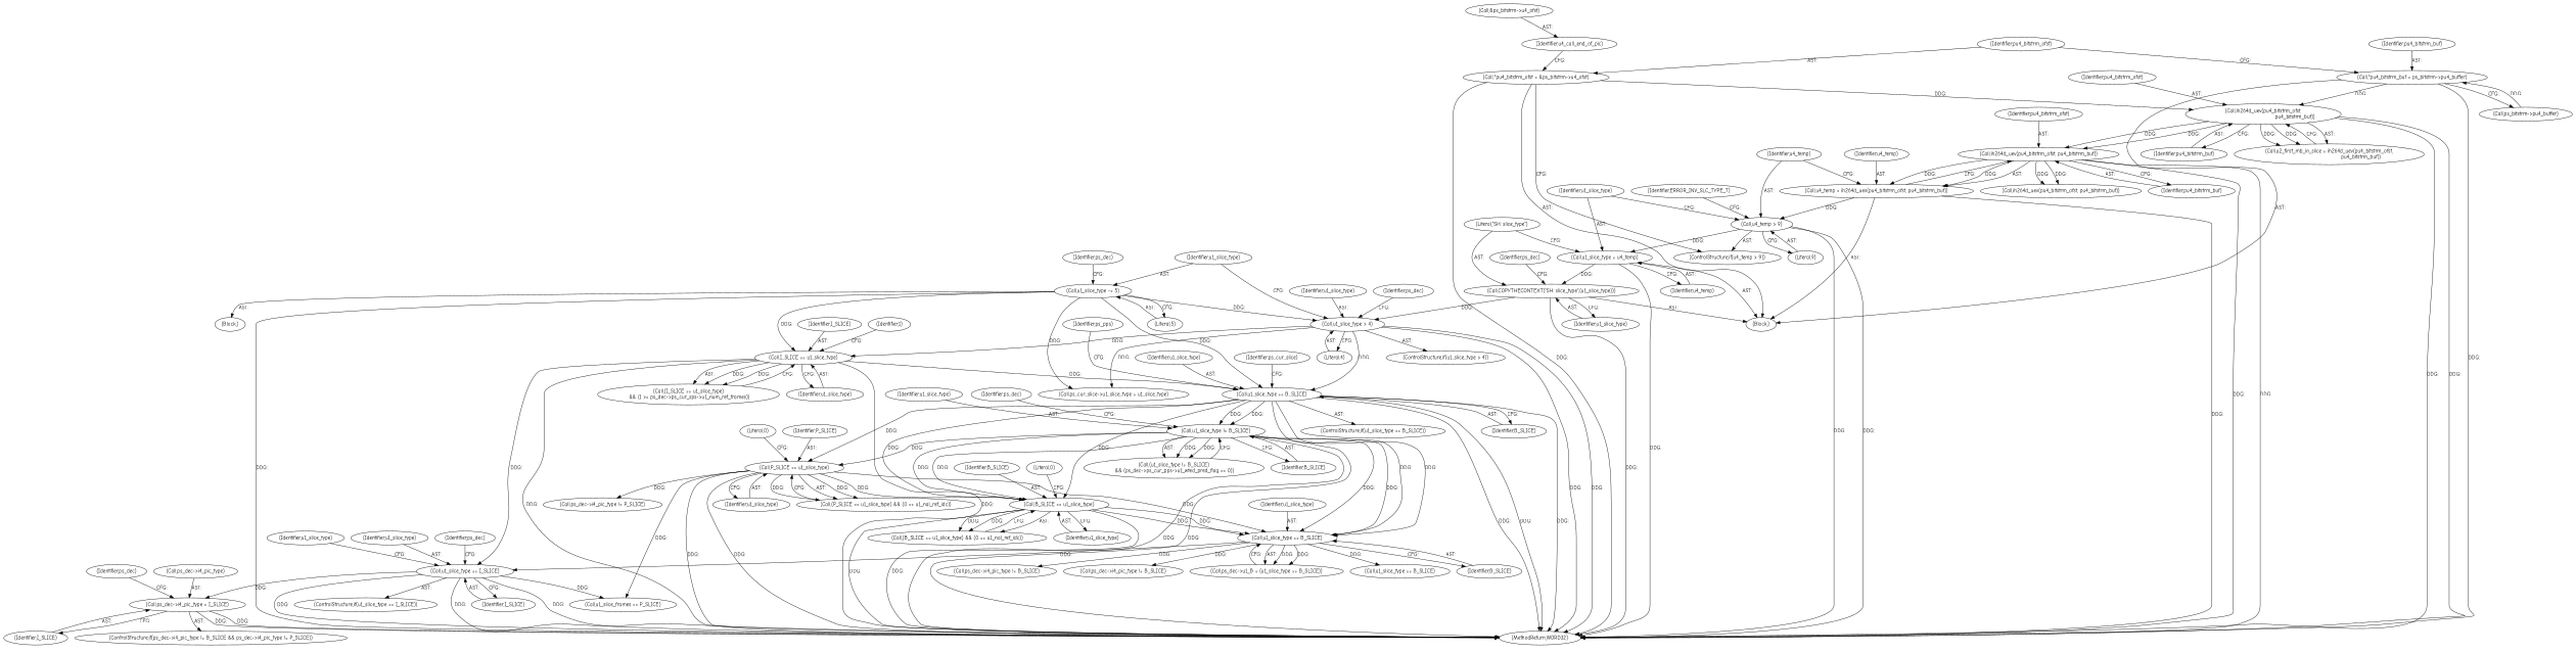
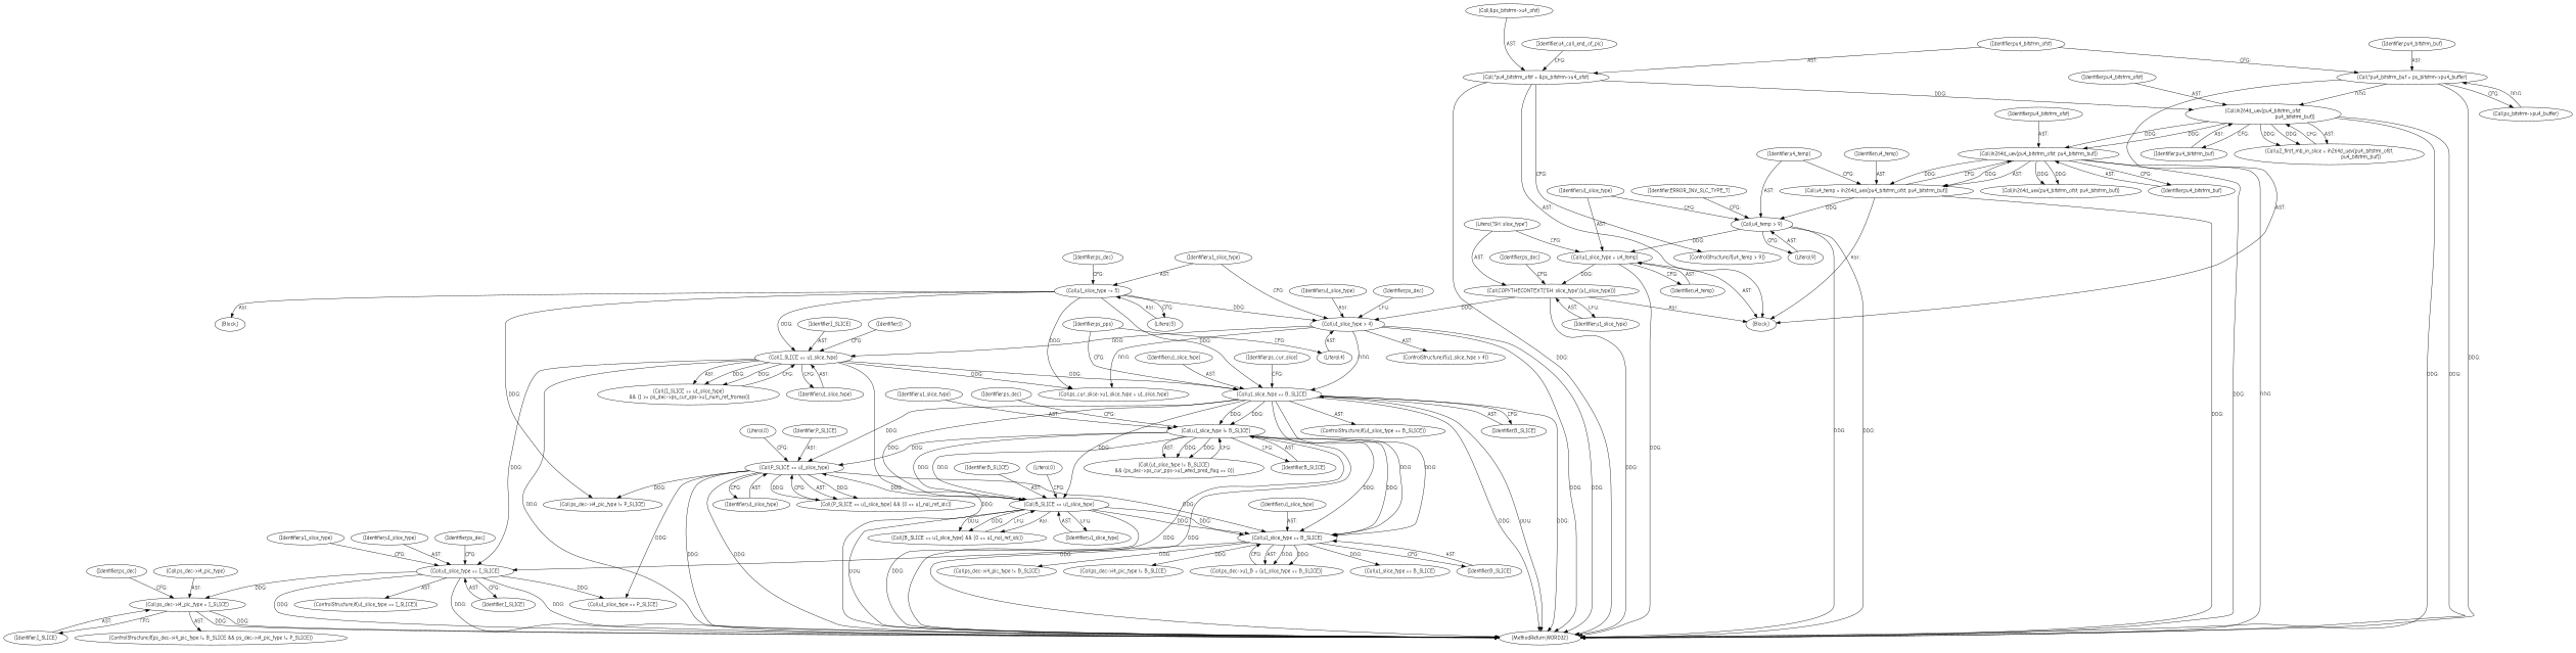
  digraph {
    fontname="Comic Neue"
    node [fontname="Comic Neue"]
    edge [fontname="Comic Neue"]
    n1 [label="(Call,ps_dec->i4_pic_type = I_SLICE)"]
    n2 [label="(MethodReturn,WORD32)"]
    n3 [label="(Identifier,I_SLICE)"]
    n4 [label="(ControlStructure,if(ps_dec->i4_pic_type != B_SLICE && ps_dec->i4_pic_type != P_SLICE))"]
    n5 [label="(Call,u1_slice_type == I_SLICE)"]
-   n6 [label="(Call,u1_slice_frames == P_SLICE)"]
+   n6 [label="(Call,u1_slice_type == P_SLICE)"]
    n7 [label="(ControlStructure,if(u1_slice_type == I_SLICE))"]
    n8 [label="(Identifier,I_SLICE)"]
    n9 [label="(Call,u1_slice_type == B_SLICE)"]
    n10 [label="(Call,ps_dec->i4_pic_type != B_SLICE)"]
    n11 [label="(Call,ps_dec->i4_pic_type != B_SLICE)"]
    n12 [label="(Call,u1_slice_type == B_SLICE)"]
    n13 [label="(Identifier,B_SLICE)"]
    n14 [label="(Call,ps_dec->u1_B = (u1_slice_type == B_SLICE))"]
    n15 [label="(Call,u1_slice_type != B_SLICE)"]
    n16 [label="(Call,P_SLICE == u1_slice_type)"]
    n17 [label="(Call,B_SLICE == u1_slice_type)"]
    n18 [label="(Call,(u1_slice_type != B_SLICE)\n && (ps_dec->ps_cur_pps->u1_wted_pred_flag == 0))"]
    n19 [label="(Identifier,B_SLICE)"]
    n20 [label="(Call,ps_dec->i4_pic_type != P_SLICE)"]
    n21 [label="(Call,(P_SLICE == u1_slice_type) && (0 == u1_nal_ref_idc))"]
    n22 [label="(Identifier,u1_slice_type)"]
    n23 [label="(Identifier,u1_slice_type)"]
    n24 [label="(Call,(B_SLICE == u1_slice_type) && (0 == u1_nal_ref_idc))"]
    n25 [label="(Call,u1_slice_type == B_SLICE)"]
    n26 [label="(ControlStructure,if(u1_slice_type == B_SLICE))"]
    n27 [label="(Identifier,B_SLICE)"]
    n28 [label="(Call,I_SLICE == u1_slice_type)"]
    n29 [label="(Call,(I_SLICE == u1_slice_type)\n && (1 >= ps_dec->ps_cur_sps->u1_num_ref_frames))"]
    n30 [label="(Identifier,u1_slice_type)"]
    n31 [label="(Call,ps_cur_slice->u1_slice_type = u1_slice_type)"]
    n32 [label="(Call,u1_slice_type > 4)"]
    n33 [label="(ControlStructure,if(u1_slice_type > 4))"]
    n34 [label="(Literal,4)"]
    n35 [label="(Call,u1_slice_type -= 5)"]
    n36 [label="(Literal,5)"]
    n37 [label="(Block,)"]
    n38 [label="(Call,COPYTHECONTEXT(\"SH: slice_type\",(u1_slice_type)))"]
    n39 [label="(Block,)"]
    n40 [label="(Identifier,u1_slice_type)"]
    n41 [label="(Call,u1_slice_type = u4_temp)"]
    n42 [label="(Identifier,u4_temp)"]
    n43 [label="(Call,u4_temp > 9)"]
    n44 [label="(ControlStructure,if(u4_temp > 9))"]
    n45 [label="(Literal,9)"]
    n46 [label="(Call,u4_temp = ih264d_uev(pu4_bitstrm_ofst, pu4_bitstrm_buf))"]
    n47 [label="(Call,ih264d_uev(pu4_bitstrm_ofst, pu4_bitstrm_buf))"]
    n48 [label="(Call,ih264d_uev(pu4_bitstrm_ofst, pu4_bitstrm_buf))"]
    n49 [label="(Identifier,pu4_bitstrm_buf)"]
    n50 [label="(Call,ih264d_uev(pu4_bitstrm_ofst,\n                                     pu4_bitstrm_buf))"]
    n51 [label="(Call,u2_first_mb_in_slice = ih264d_uev(pu4_bitstrm_ofst,\n                                     pu4_bitstrm_buf))"]
    n52 [label="(Identifier,pu4_bitstrm_buf)"]
    n53 [label="(Call,*pu4_bitstrm_ofst = &ps_bitstrm->u4_ofst)"]
    n54 [label="(Call,&ps_bitstrm->u4_ofst)"]
    n55 [label="(Call,*pu4_bitstrm_buf = ps_bitstrm->pu4_buffer)"]
    n56 [label="(Call,ps_bitstrm->pu4_buffer)"]
    n57 [label="(Identifier,u1_slice_type)"]
    n58 [label="(Identifier,pu4_bitstrm_ofst)"]
    n59 [label="(Identifier,pu4_bitstrm_ofst)"]
    n60 [label="(Identifier,u1_slice_type)"]
    n61 [label="(Identifier,ps_dec)"]
    n62 [label="(Call,ps_dec->i4_pic_type)"]
    n63 [label="(Identifier,u1_slice_type)"]
    n64 [label="(Identifier,ps_pps)"]
    n65 [label="(Identifier,1)"]
    n66 [label="(Identifier,P_SLICE)"]
    n67 [label="(Identifier,u1_slice_type)"]
    n68 [label="(Identifier,u4_temp)"]
    n69 [label="(Identifier,ps_dec)"]
    n70 [label="(Identifier,u1_slice_type)"]
    n71 [label="(Identifier,u1_slice_type)"]
    n72 [label="(Identifier,u1_slice_type)"]
    n73 [label="(Identifier,ps_dec)"]
    n74 [label="(Literal,0)"]
    n75 [label="(Identifier,ps_cur_slice)"]
    n76 [label="(Literal,0)"]
    n77 [label="(Literal,\"SH: slice_type\")"]
    n78 [label="(Identifier,I_SLICE)"]
    n79 [label="(Identifier,ERROR_INV_SLC_TYPE_T)"]
    n80 [label="(Identifier,u1_slice_type)"]
    n81 [label="(Identifier,ps_dec)"]
    n82 [label="(Identifier,ps_dec)"]
    n83 [label="(Identifier,u4_call_end_of_pic)"]
    n84 [label="(Identifier,pu4_bitstrm_buf)"]
    n85 [label="(Identifier,pu4_bitstrm_ofst)"]
    n86 [label="(Identifier,ps_dec)"]
    n87 [label="(Identifier,u4_temp)"]
    n88 [label="(Identifier,B_SLICE)"]
    n1 -> n2 [label="DDG: "]
    n1 -> n2 [label="DDG: "]
    n1 -> n3 [label="CFG: "]
    n1 -> n4 [label="AST: "]
    n3 -> n1 [label="AST: "]
    n5 -> n1 [label="DDG: "]
    n5 -> n2 [label="DDG: "]
    n5 -> n2 [label="DDG: "]
    n5 -> n2 [label="DDG: "]
    n5 -> n6 [label="DDG: "]
    n5 -> n7 [label="AST: "]
    n5 -> n8 [label="CFG: "]
    n8 -> n5 [label="AST: "]
    n9 -> n5 [label="DDG: "]
    n9 -> n10 [label="DDG: "]
    n9 -> n11 [label="DDG: "]
    n9 -> n12 [label="DDG: "]
    n9 -> n13 [label="CFG: "]
    n9 -> n14 [label="AST: "]
    n9 -> n14 [label="DDG: "]
    n9 -> n14 [label="DDG: "]
    n13 -> n9 [label="AST: "]
    n14 -> n9 [label="CFG: "]
    n15 -> n2 [label="DDG: "]
    n15 -> n2 [label="DDG: "]
    n15 -> n9 [label="DDG: "]
    n15 -> n9 [label="DDG: "]
    n15 -> n16 [label="DDG: "]
    n15 -> n17 [label="DDG: "]
    n15 -> n17 [label="DDG: "]
    n15 -> n18 [label="AST: "]
    n15 -> n18 [label="DDG: "]
    n15 -> n18 [label="DDG: "]
    n15 -> n19 [label="CFG: "]
    n16 -> n2 [label="DDG: "]
    n16 -> n2 [label="DDG: "]
    n16 -> n6 [label="DDG: "]
    n16 -> n9 [label="DDG: "]
    n16 -> n20 [label="DDG: "]
    n16 -> n21 [label="AST: "]
    n16 -> n21 [label="DDG: "]
    n16 -> n21 [label="DDG: "]
    n16 -> n22 [label="CFG: "]
    n17 -> n2 [label="DDG: "]
    n17 -> n2 [label="DDG: "]
    n17 -> n9 [label="DDG: "]
    n17 -> n9 [label="DDG: "]
-   n16 -> n17 [label="DDG: "]
+   n17 -> n16 [label="DDG: "]
    n17 -> n23 [label="CFG: "]
    n17 -> n24 [label="AST: "]
    n17 -> n24 [label="DDG: "]
    n17 -> n24 [label="DDG: "]
    n18 -> n15 [label="CFG: "]
    n19 -> n15 [label="AST: "]
    n21 -> n16 [label="CFG: "]
    n22 -> n16 [label="AST: "]
    n23 -> n17 [label="AST: "]
    n24 -> n17 [label="CFG: "]
    n25 -> n2 [label="DDG: "]
    n25 -> n2 [label="DDG: "]
    n25 -> n2 [label="DDG: "]
    n25 -> n9 [label="DDG: "]
    n25 -> n9 [label="DDG: "]
    n25 -> n15 [label="DDG: "]
    n25 -> n15 [label="DDG: "]
    n25 -> n16 [label="DDG: "]
    n25 -> n17 [label="DDG: "]
    n25 -> n17 [label="DDG: "]
    n25 -> n26 [label="AST: "]
    n25 -> n27 [label="CFG: "]
    n27 -> n25 [label="AST: "]
    n28 -> n2 [label="DDG: "]
    n28 -> n2 [label="DDG: "]
    n28 -> n5 [label="DDG: "]
    n28 -> n25 [label="DDG: "]
    n28 -> n29 [label="AST: "]
    n28 -> n29 [label="DDG: "]
    n28 -> n29 [label="DDG: "]
    n28 -> n30 [label="CFG: "]
+   n28 -> n31 [label="DDG: "]
    n29 -> n28 [label="CFG: "]
    n30 -> n28 [label="AST: "]
    n32 -> n2 [label="DDG: "]
    n32 -> n2 [label="DDG: "]
    n32 -> n25 [label="DDG: "]
    n32 -> n28 [label="DDG: "]
    n32 -> n31 [label="DDG: "]
    n32 -> n33 [label="AST: "]
-   n32 -> n34 [label="CFG: "]
+   n64 -> n34 [label="CFG: "]
    n34 -> n32 [label="AST: "]
-   n35 -> n2 [label="DDG: "]
+   n35 -> n20 [label="DDG: "]
    n35 -> n25 [label="DDG: "]
    n35 -> n28 [label="DDG: "]
    n35 -> n31 [label="DDG: "]
    n35 -> n32 [label="DDG: "]
    n35 -> n36 [label="CFG: "]
    n35 -> n37 [label="AST: "]
    n36 -> n35 [label="AST: "]
    n38 -> n2 [label="DDG: "]
    n38 -> n32 [label="DDG: "]
    n38 -> n39 [label="AST: "]
    n38 -> n40 [label="CFG: "]
    n40 -> n38 [label="AST: "]
    n41 -> n2 [label="DDG: "]
    n41 -> n38 [label="DDG: "]
    n41 -> n39 [label="AST: "]
    n41 -> n42 [label="CFG: "]
    n42 -> n41 [label="AST: "]
    n43 -> n2 [label="DDG: "]
    n43 -> n2 [label="DDG: "]
    n43 -> n41 [label="DDG: "]
-   n43 -> n44 [label="AST: "]
    n43 -> n45 [label="CFG: "]
    n45 -> n43 [label="AST: "]
    n46 -> n2 [label="DDG: "]
    n46 -> n39 [label="AST: "]
    n46 -> n43 [label="DDG: "]
    n46 -> n47 [label="CFG: "]
    n47 -> n2 [label="DDG: "]
    n47 -> n2 [label="DDG: "]
    n47 -> n46 [label="AST: "]
    n47 -> n46 [label="DDG: "]
    n47 -> n46 [label="DDG: "]
    n47 -> n48 [label="DDG: "]
    n47 -> n48 [label="DDG: "]
    n47 -> n49 [label="CFG: "]
    n49 -> n47 [label="AST: "]
    n50 -> n2 [label="DDG: "]
    n50 -> n2 [label="DDG: "]
    n50 -> n47 [label="DDG: "]
    n50 -> n47 [label="DDG: "]
    n50 -> n51 [label="AST: "]
    n50 -> n51 [label="DDG: "]
    n50 -> n51 [label="DDG: "]
    n50 -> n52 [label="CFG: "]
    n51 -> n50 [label="CFG: "]
    n52 -> n50 [label="AST: "]
    n53 -> n2 [label="DDG: "]
    n53 -> n39 [label="AST: "]
    n53 -> n44 [label="CFG: "]
    n53 -> n50 [label="DDG: "]
-   n54 -> n83 [label="AST: "]
+   n54 -> n53 [label="AST: "]
    n55 -> n2 [label="DDG: "]
    n55 -> n39 [label="AST: "]
    n55 -> n50 [label="DDG: "]
    n55 -> n56 [label="CFG: "]
    n56 -> n55 [label="DDG: "]
    n57 -> n5 [label="CFG: "]
    n58 -> n47 [label="AST: "]
    n59 -> n50 [label="AST: "]
    n60 -> n32 [label="CFG: "]
    n60 -> n35 [label="AST: "]
    n61 -> n1 [label="CFG: "]
    n62 -> n1 [label="AST: "]
    n63 -> n41 [label="AST: "]
    n63 -> n43 [label="CFG: "]
    n64 -> n25 [label="CFG: "]
    n65 -> n28 [label="CFG: "]
    n66 -> n16 [label="AST: "]
    n67 -> n9 [label="AST: "]
    n68 -> n46 [label="AST: "]
    n69 -> n15 [label="CFG: "]
    n70 -> n5 [label="AST: "]
    n71 -> n15 [label="AST: "]
    n72 -> n32 [label="AST: "]
    n73 -> n38 [label="CFG: "]
    n74 -> n17 [label="CFG: "]
    n75 -> n25 [label="CFG: "]
    n76 -> n16 [label="CFG: "]
    n77 -> n38 [label="AST: "]
    n77 -> n41 [label="CFG: "]
    n78 -> n28 [label="AST: "]
    n79 -> n43 [label="CFG: "]
    n80 -> n25 [label="AST: "]
    n81 -> n5 [label="CFG: "]
    n82 -> n32 [label="CFG: "]
    n83 -> n53 [label="CFG: "]
    n84 -> n55 [label="AST: "]
    n85 -> n53 [label="AST: "]
    n85 -> n55 [label="CFG: "]
    n86 -> n35 [label="CFG: "]
    n87 -> n43 [label="AST: "]
    n87 -> n46 [label="CFG: "]
    n88 -> n17 [label="AST: "]
  }
